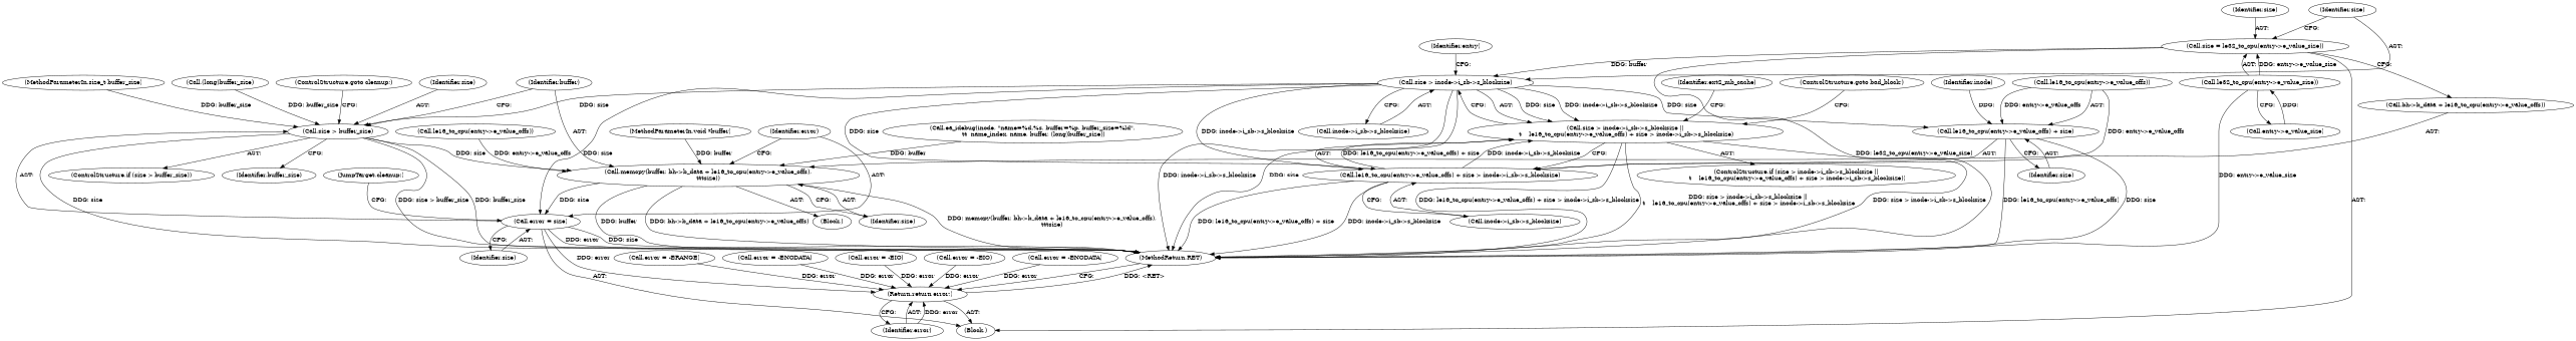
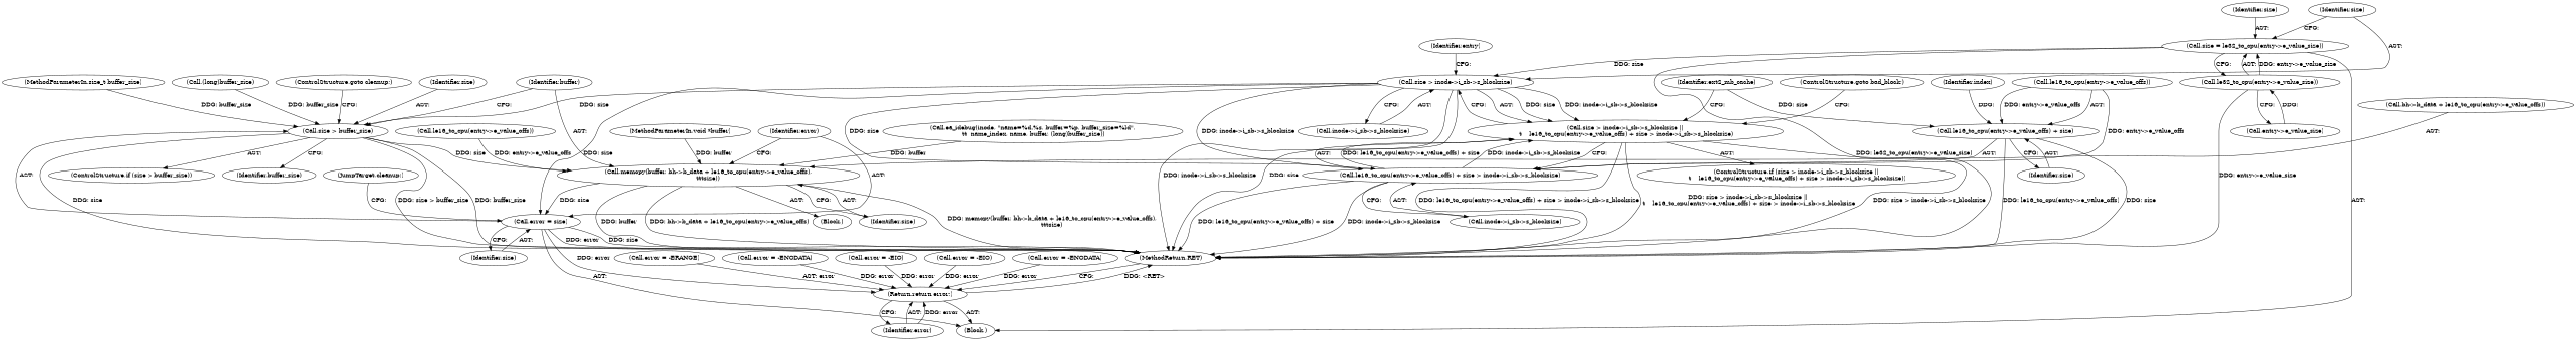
  digraph {
    n1 [label="(Call,size > inode->i_sb->s_blocksize)"]
    n2 [label="(Call,size > inode->i_sb->s_blocksize ||\n \t    le16_to_cpu(entry->e_value_offs) + size > inode->i_sb->s_blocksize)"]
    n3 [label="(Call,le16_to_cpu(entry->e_value_offs) + size > inode->i_sb->s_blocksize)"]
    n4 [label="(Call,le16_to_cpu(entry->e_value_offs) + size)"]
    n5 [label="(Call,size > buffer_size)"]
    n6 [label="(Call,error = size)"]
    n7 [label="(Call,inode->i_sb->s_blocksize)"]
    n8 [label="(MethodReturn,RET)"]
    n9 [label="(ControlStructure,if (size > inode->i_sb->s_blocksize ||\n \t    le16_to_cpu(entry->e_value_offs) + size > inode->i_sb->s_blocksize))"]
    n10 [label="(Call,inode->i_sb->s_blocksize)"]
    n11 [label="(Identifier,size)"]
    n12 [label="(Call,memcpy(buffer, bh->b_data + le16_to_cpu(entry->e_value_offs),\n\t\t\tsize))"]
    n13 [label="(ControlStructure,if (size > buffer_size))"]
    n14 [label="(Identifier,buffer_size)"]
    n15 [label="(Block,)"]
    n16 [label="(Return,return error;)"]
    n17 [label="(Identifier,size)"]
    n18 [label="(Call,size = le32_to_cpu(entry->e_value_size))"]
    n19 [label="(Call,le32_to_cpu(entry->e_value_size))"]
    n20 [label="(Call,entry->e_value_size)"]
    n21 [label="(Block,)"]
    n22 [label="(Identifier,size)"]
    n23 [label="(Identifier,error)"]
    n24 [label="(MethodParameterIn,size_t buffer_size)"]
    n25 [label="(Call,le16_to_cpu(entry->e_value_offs))"]
-   n26 [label="(Identifier,inode)"]
+   n26 [label="(Identifier,index)"]
    n27 [label="(Call,bh->b_data + le16_to_cpu(entry->e_value_offs))"]
    n28 [label="(MethodParameterIn,void *buffer)"]
    n29 [label="(Call,error = -ERANGE)"]
    n30 [label="(Identifier,ext2_mb_cache)"]
    n31 [label="(Call,(long)buffer_size)"]
    n32 [label="(Call,error = -ENODATA)"]
    n33 [label="(ControlStructure,goto bad_block;)"]
    n34 [label="(Identifier,entry)"]
    n35 [label="(Identifier,error)"]
    n36 [label="(ControlStructure,goto cleanup;)"]
    n37 [label="(Identifier,size)"]
    n38 [label="(Identifier,size)"]
    n39 [label="(Identifier,buffer)"]
    n40 [label="(Call,le16_to_cpu(entry->e_value_offs))"]
    n41 [label="(Call,error = -EIO)"]
    n42 [label="(JumpTarget,cleanup:)"]
    n43 [label="(Identifier,size)"]
    n44 [label="(Call,ea_idebug(inode, \"name=%d.%s, buffer=%p, buffer_size=%ld\",\n \t\t  name_index, name, buffer, (long)buffer_size))"]
    n45 [label="(Call,error = -EIO)"]
    n46 [label="(Call,error = -ENODATA)"]
    n1 -> n2 [label="AST: "]
    n1 -> n2 [label="DDG: size"]
    n1 -> n2 [label="DDG: inode->i_sb->s_blocksize"]
    n1 -> n3 [label="DDG: size"]
    n1 -> n3 [label="DDG: inode->i_sb->s_blocksize"]
-   n1 -> n4 [label="DDG: size"]
+   n30 -> n4 [label="DDG: size"]
    n1 -> n5 [label="DDG: size"]
    n1 -> n6 [label="DDG: size"]
    n1 -> n7 [label="CFG: "]
    n1 -> n8 [label="DDG: inode->i_sb->s_blocksize"]
    n1 -> n8 [label="DDG: size"]
    n2 -> n1 [label="CFG: "]
    n2 -> n3 [label="CFG: "]
    n2 -> n8 [label="DDG: le16_to_cpu(entry->e_value_offs) + size > inode->i_sb->s_blocksize"]
    n2 -> n8 [label="DDG: size > inode->i_sb->s_blocksize ||\n \t    le16_to_cpu(entry->e_value_offs) + size > inode->i_sb->s_blocksize"]
    n2 -> n8 [label="DDG: size > inode->i_sb->s_blocksize"]
    n2 -> n9 [label="AST: "]
    n3 -> n2 [label="AST: "]
    n3 -> n2 [label="DDG: le16_to_cpu(entry->e_value_offs) + size"]
    n3 -> n2 [label="DDG: inode->i_sb->s_blocksize"]
    n3 -> n8 [label="DDG: inode->i_sb->s_blocksize"]
    n3 -> n8 [label="DDG: le16_to_cpu(entry->e_value_offs) + size"]
    n3 -> n10 [label="CFG: "]
    n4 -> n3 [label="AST: "]
    n4 -> n8 [label="DDG: le16_to_cpu(entry->e_value_offs)"]
    n4 -> n8 [label="DDG: size"]
    n4 -> n11 [label="CFG: "]
    n5 -> n8 [label="DDG: size"]
    n5 -> n8 [label="DDG: size > buffer_size"]
    n5 -> n8 [label="DDG: buffer_size"]
    n5 -> n12 [label="DDG: size"]
    n5 -> n13 [label="AST: "]
    n5 -> n14 [label="CFG: "]
    n6 -> n5 [label="AST: "]
    n6 -> n8 [label="DDG: error"]
    n6 -> n8 [label="DDG: size"]
    n6 -> n15 [label="AST: "]
    n6 -> n16 [label="DDG: error"]
    n6 -> n17 [label="CFG: "]
    n7 -> n1 [label="AST: "]
    n8 -> n16 [label="CFG: "]
    n10 -> n3 [label="AST: "]
    n11 -> n4 [label="AST: "]
    n12 -> n6 [label="DDG: size"]
    n12 -> n8 [label="DDG: buffer"]
    n12 -> n8 [label="DDG: bh->b_data + le16_to_cpu(entry->e_value_offs)"]
    n12 -> n8 [label="DDG: memcpy(buffer, bh->b_data + le16_to_cpu(entry->e_value_offs),\n\t\t\tsize)"]
    n12 -> n21 [label="AST: "]
    n12 -> n22 [label="CFG: "]
    n16 -> n8 [label="DDG: <RET>"]
    n16 -> n15 [label="AST: "]
    n16 -> n23 [label="CFG: "]
    n17 -> n6 [label="AST: "]
-   n18 -> n1 [label="DDG: buffer"]
+   n18 -> n1 [label="DDG: size"]
    n18 -> n8 [label="DDG: le32_to_cpu(entry->e_value_size)"]
    n18 -> n15 [label="AST: "]
-   n18 -> n27 [label="CFG: "]
+   n18 -> n19 [label="CFG: "]
    n19 -> n8 [label="DDG: entry->e_value_size"]
    n19 -> n18 [label="AST: "]
    n19 -> n18 [label="DDG: entry->e_value_size"]
    n19 -> n20 [label="CFG: "]
    n20 -> n19 [label="DDG: "]
    n22 -> n12 [label="AST: "]
    n23 -> n16 [label="AST: "]
    n23 -> n16 [label="DDG: error"]
    n24 -> n5 [label="DDG: buffer_size"]
    n25 -> n12 [label="DDG: entry->e_value_offs"]
    n26 -> n4 [label="DDG: "]
    n27 -> n12 [label="AST: "]
    n28 -> n12 [label="DDG: buffer"]
-   n29 -> n16 [label="DDG: error"]
+   n29 -> n16 [label="AST: error"]
    n30 -> n2 [label="CFG: "]
    n31 -> n5 [label="DDG: buffer_size"]
    n32 -> n16 [label="DDG: error"]
    n33 -> n2 [label="CFG: "]
    n34 -> n1 [label="CFG: "]
    n35 -> n6 [label="AST: "]
    n35 -> n12 [label="CFG: "]
    n36 -> n5 [label="CFG: "]
    n37 -> n5 [label="AST: "]
    n38 -> n18 [label="AST: "]
    n39 -> n5 [label="CFG: "]
    n39 -> n12 [label="AST: "]
    n40 -> n3 [label="DDG: entry->e_value_offs"]
    n40 -> n4 [label="AST: "]
    n40 -> n4 [label="DDG: entry->e_value_offs"]
    n41 -> n16 [label="DDG: error"]
    n42 -> n6 [label="CFG: "]
    n43 -> n1 [label="AST: "]
    n43 -> n18 [label="CFG: "]
    n44 -> n12 [label="DDG: buffer"]
    n45 -> n16 [label="DDG: error"]
    n46 -> n16 [label="DDG: error"]
  }
